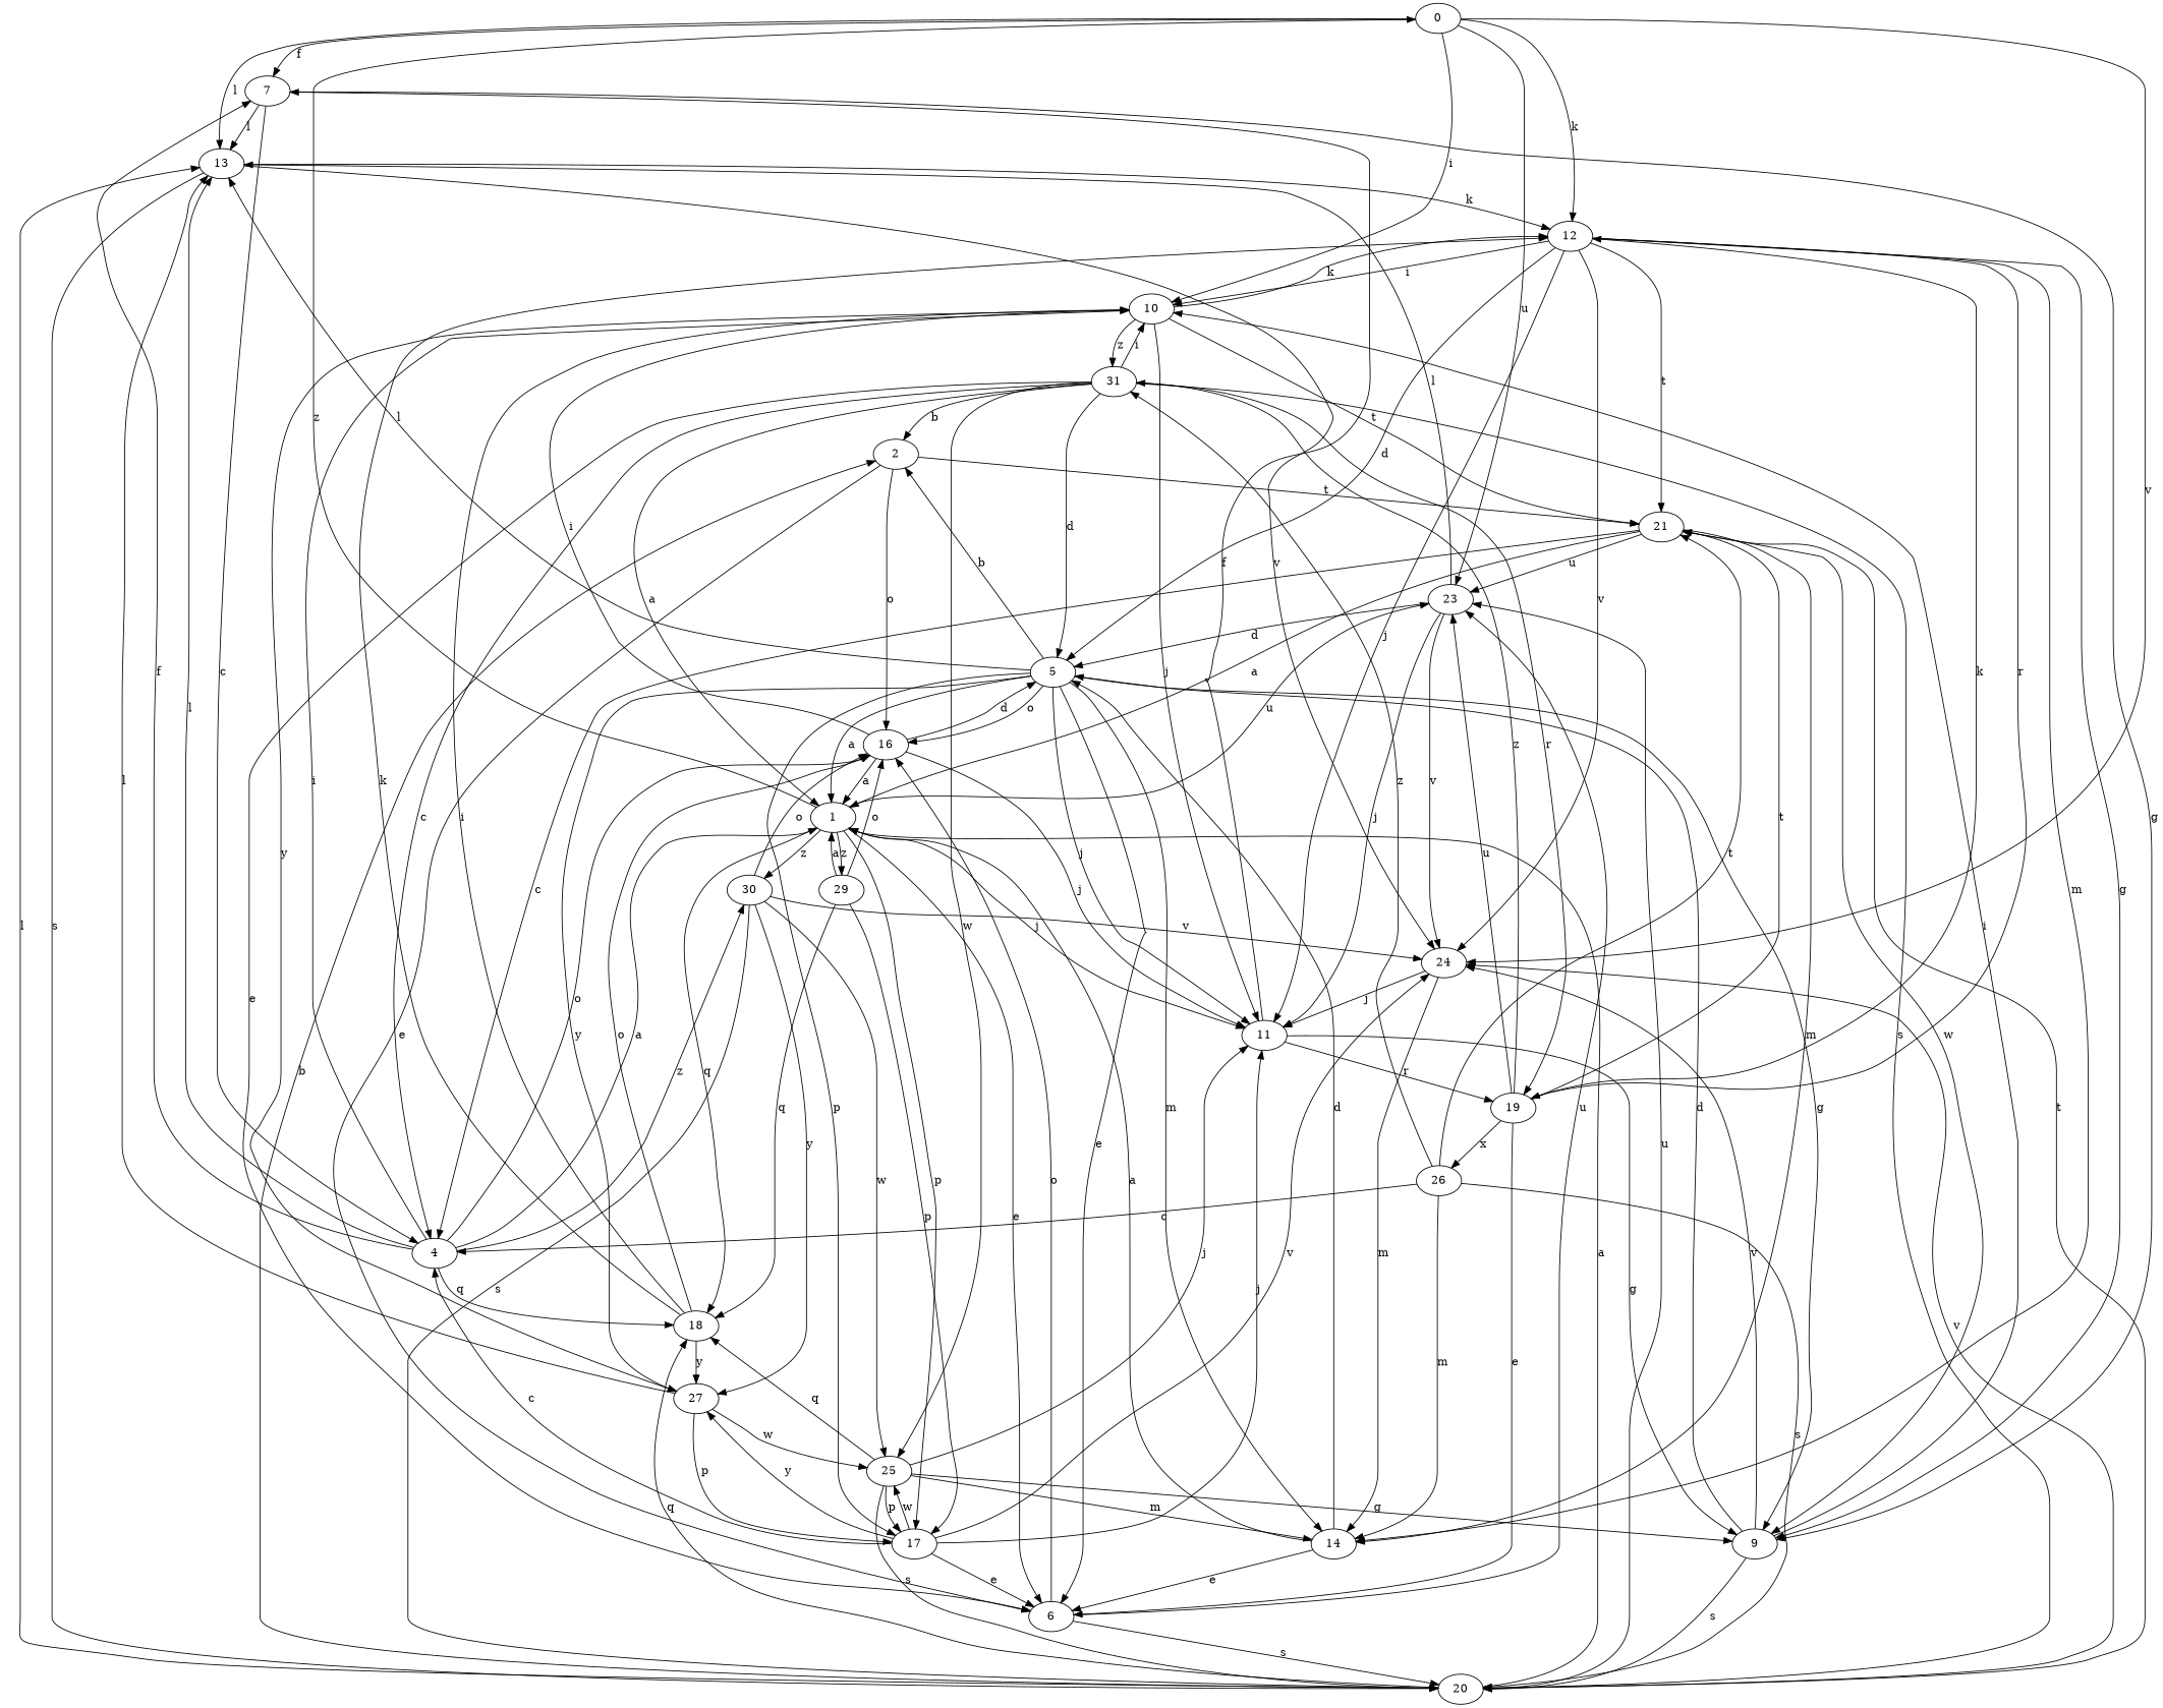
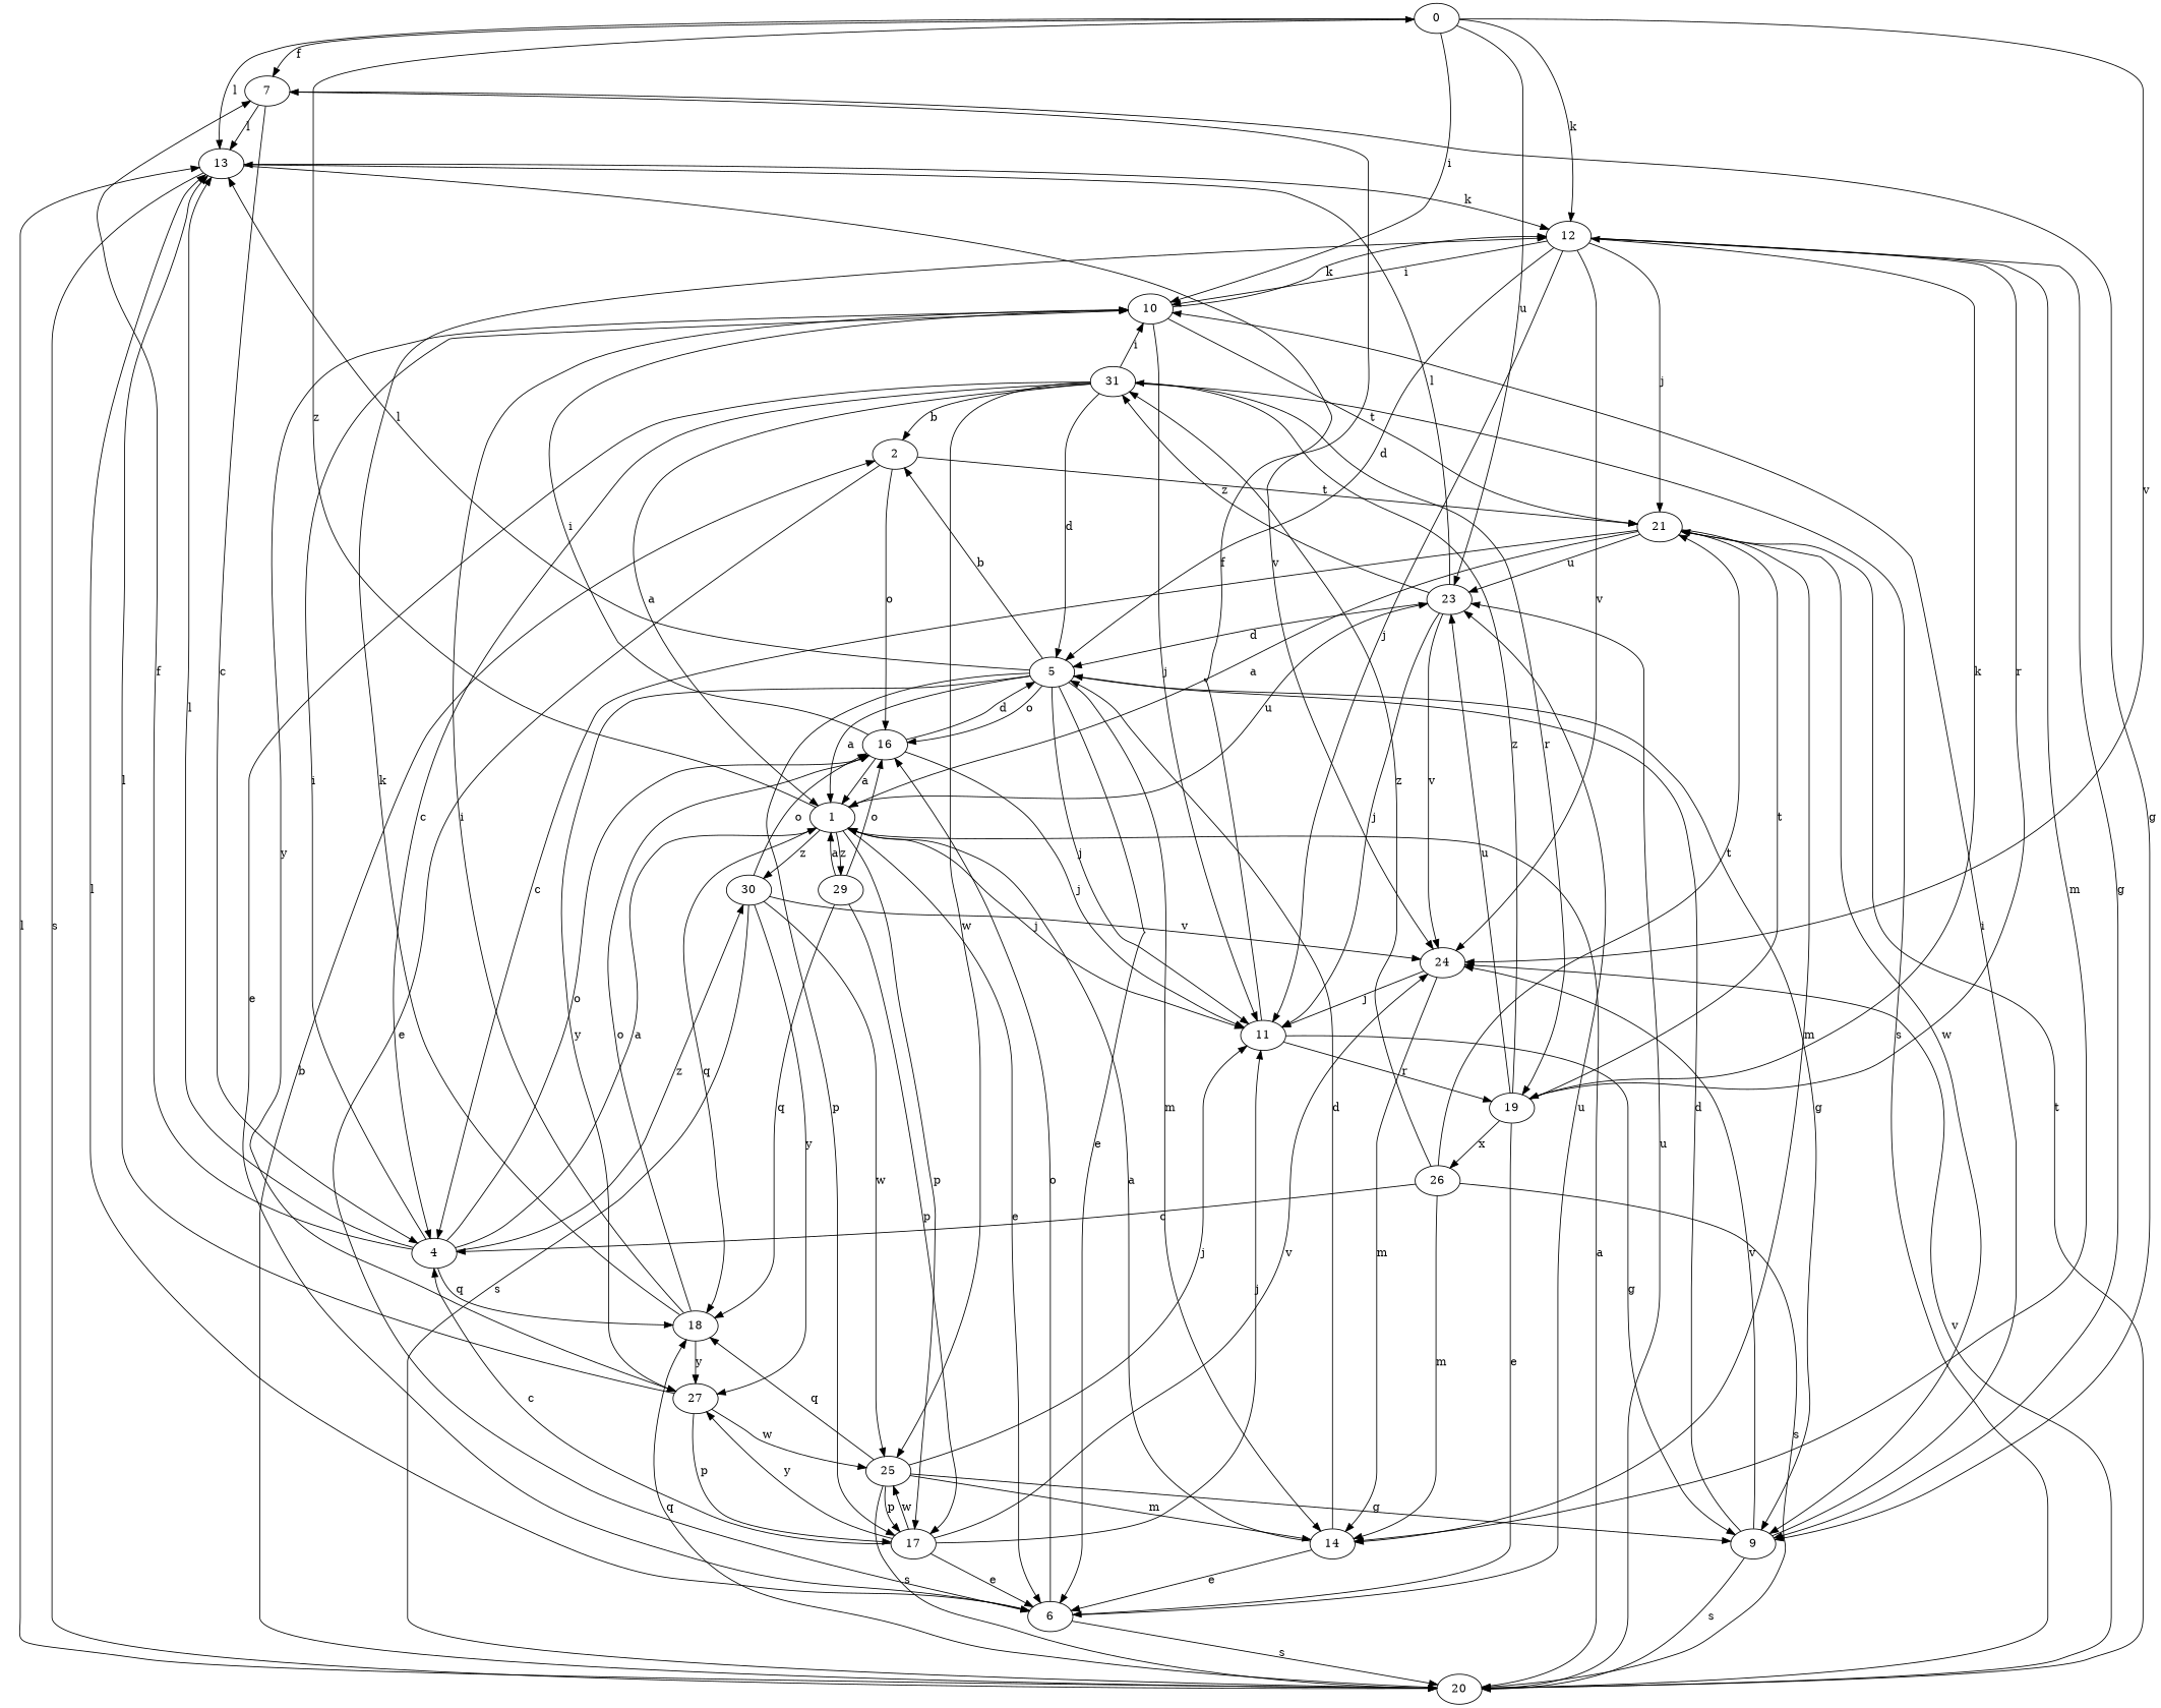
  strict digraph {
    0
    7
    10
    12
    13
    23
    24
    4
    9
    11
    21
    27
    31
    5
    14
    19
    20
    1
    6
    17
    18
    29
    30
    16
    25
    2
    26
    0 -> 7 [label=f]
    0 -> 10 [label=i]
    0 -> 12 [label=k]
    0 -> 13 [label=l]
    0 -> 23 [label=u]
    0 -> 24 [label=v]
    7 -> 13 [label=l]
    7 -> 4 [label=c]
    7 -> 9 [label=g]
    10 -> 12 [label=k]
    10 -> 11 [label=j]
    10 -> 21 [label=t]
    10 -> 27 [label=y]
-   10 -> 31 [label=z]
+   23 -> 31 [label=z]
    12 -> 10 [label=i]
    12 -> 24 [label=v]
    12 -> 9 [label=g]
    12 -> 11 [label=j]
-   12 -> 21 [label=t]
+   12 -> 21 [label=j]
    12 -> 5 [label=d]
    12 -> 14 [label=m]
    12 -> 19 [label=r]
    13 -> 12 [label=k]
    13 -> 24 [label=v]
    13 -> 20 [label=s]
    23 -> 13 [label=l]
    23 -> 24 [label=v]
    23 -> 11 [label=j]
    23 -> 5 [label=d]
    24 -> 11 [label=j]
    24 -> 14 [label=m]
    4 -> 7 [label=f]
    4 -> 10 [label=i]
    4 -> 13 [label=l]
    4 -> 1 [label=a]
    4 -> 18 [label=q]
    4 -> 30 [label=z]
    4 -> 16 [label=o]
    9 -> 10 [label=i]
    9 -> 24 [label=v]
    9 -> 5 [label=d]
    9 -> 20 [label=s]
    11 -> 7 [label=f]
    11 -> 9 [label=g]
    11 -> 19 [label=r]
    21 -> 23 [label=u]
    21 -> 4 [label=c]
    21 -> 9 [label=w]
    21 -> 14 [label=m]
    21 -> 1 [label=a]
    27 -> 13 [label=l]
    27 -> 17 [label=p]
    27 -> 25 [label=w]
    31 -> 10 [label=i]
    31 -> 4 [label=c]
    31 -> 5 [label=d]
    31 -> 19 [label=r]
    31 -> 20 [label=s]
    31 -> 1 [label=a]
    31 -> 6 [label=e]
    31 -> 25 [label=w]
    31 -> 2 [label=b]
    5 -> 13 [label=l]
    5 -> 9 [label=g]
    5 -> 11 [label=j]
    5 -> 27 [label=y]
    5 -> 14 [label=m]
    5 -> 1 [label=a]
    5 -> 6 [label=e]
    5 -> 17 [label=p]
    5 -> 16 [label=o]
    5 -> 2 [label=b]
    14 -> 5 [label=d]
    14 -> 1 [label=a]
    14 -> 6 [label=e]
    19 -> 12 [label=k]
    19 -> 23 [label=u]
    19 -> 21 [label=t]
    19 -> 31 [label=z]
    19 -> 6 [label=e]
    19 -> 26 [label=x]
    20 -> 13 [label=l]
    20 -> 23 [label=u]
    20 -> 24 [label=v]
    20 -> 21 [label=t]
    20 -> 1 [label=a]
    20 -> 18 [label=q]
    20 -> 2 [label=b]
    1 -> 0 [label=z]
    1 -> 23 [label=u]
    1 -> 11 [label=j]
    1 -> 6 [label=e]
    1 -> 17 [label=p]
    1 -> 18 [label=q]
    1 -> 29 [label=z]
    1 -> 30 [label=z]
+   6 -> 13 [label=l]
    6 -> 23 [label=u]
    6 -> 20 [label=s]
    6 -> 16 [label=o]
    17 -> 24 [label=v]
    17 -> 4 [label=c]
    17 -> 11 [label=j]
    17 -> 27 [label=y]
    17 -> 6 [label=e]
    17 -> 25 [label=w]
    18 -> 10 [label=i]
    18 -> 12 [label=k]
    18 -> 27 [label=y]
    18 -> 16 [label=o]
    29 -> 1 [label=a]
    29 -> 17 [label=p]
    29 -> 18 [label=q]
    29 -> 16 [label=o]
    30 -> 24 [label=v]
    30 -> 27 [label=y]
    30 -> 20 [label=s]
    30 -> 16 [label=o]
    30 -> 25 [label=w]
    16 -> 10 [label=i]
    16 -> 11 [label=j]
    16 -> 5 [label=d]
    16 -> 1 [label=a]
    25 -> 9 [label=g]
    25 -> 11 [label=j]
    25 -> 14 [label=m]
    25 -> 20 [label=s]
    25 -> 17 [label=p]
    25 -> 18 [label=q]
    2 -> 21 [label=t]
    2 -> 6 [label=e]
    2 -> 16 [label=o]
    26 -> 4 [label=c]
    26 -> 21 [label=t]
    26 -> 31 [label=z]
    26 -> 14 [label=m]
    26 -> 20 [label=s]
  }
